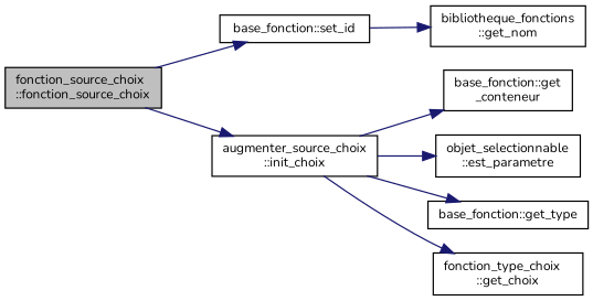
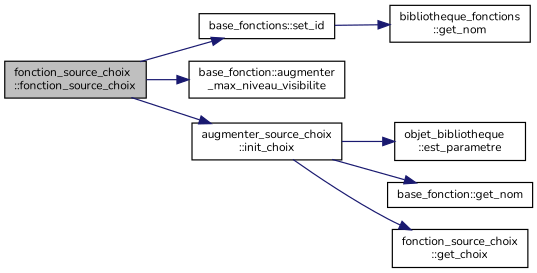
  digraph {
    fontname=Nunito
    rankdir=LR
    node [color=black fillcolor=white fontname=Nunito fontsize=10 shape=record style=filled]
    edge [color=midnightblue fontname=Nunito fontsize=10 labelfontname=Helvetica labelfontsize=10 style=solid]
    n1 [fillcolor=grey75 fontcolor=black height=0.2 label="fonction_source_choix\l::fonction_source_choix" width=0.4]
-   n2 [height=0.2 label="base_fonction::set_id" width=0.4]
+   n2 [height=0.2 label="base_fonctions::set_id" width=0.4]
+   n3 [height=0.2 label="base_fonction::augmenter\l_max_niveau_visibilite" width=0.4]
    n4 [height=0.2 label="augmenter_source_choix\l::init_choix" width=0.4]
    n5 [height=0.2 label="bibliotheque_fonctions\l::get_nom" width=0.4]
-   n6 [height=0.2 label="base_fonction::get\l_conteneur" width=0.4]
-   n7 [height=0.2 label="objet_selectionnable\l::est_parametre" width=0.4]
-   n8 [height=0.2 label="base_fonction::get_type" width=0.4]
-   n9 [height=0.2 label="fonction_type_choix\l::get_choix" width=0.4]
+   n7 [height=0.2 label="objet_bibliotheque\l::est_parametre" width=0.4]
+   n8 [height=0.2 label="base_fonction::get_nom" width=0.4]
+   n9 [height=0.2 label="fonction_source_choix\l::get_choix" width=0.4]
    n1 -> n2
+   n1 -> n3
    n1 -> n4
    n2 -> n5
-   n4 -> n6
    n4 -> n7
    n4 -> n8
    n4 -> n9
  }
